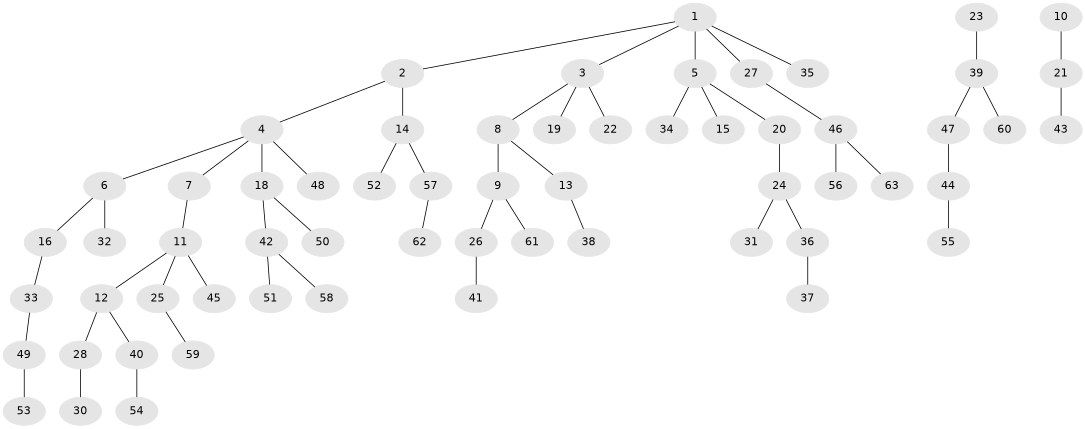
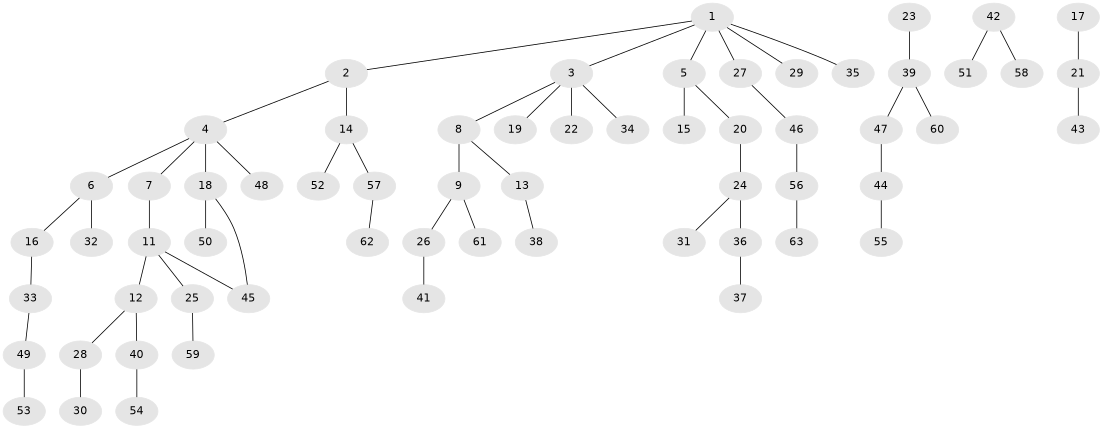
  graph {
    fontname="DejaVu Sans"
    node [color=gray90 fontname="DejaVu Sans" style=filled]
    edge [fontname="DejaVu Sans"]
    1
    2
    3
    5
    27
+   29
    35
    4
    14
    8
    19
    22
    34
    15
    20
    23
    39
    46
    6
    7
    18
    48
    52
    57
    9
    13
    16
    32
    11
    42
    50
    24
    33
    12
    25
    45
    26
    61
    38
    41
-   17 [label=10]
+   17
    21
    28
    40
    59
    30
    54
    62
    49
    43
    51
    58
    31
    36
    47
    60
    37
    44
    55
    56
    63
    53
    1 -- 2
    1 -- 3
    1 -- 5
    1 -- 27
+   1 -- 29
    1 -- 35
    2 -- 4
    2 -- 14
    3 -- 8
    3 -- 19
    3 -- 22
-   5 -- 34
+   3 -- 34
    5 -- 15
    5 -- 20
    27 -- 46
    4 -- 6
    4 -- 7
    4 -- 18
    4 -- 48
    14 -- 52
    14 -- 57
    8 -- 9
    8 -- 13
    20 -- 24
    23 -- 39
    39 -- 47
    39 -- 60
    46 -- 56
-   46 -- 63
+   56 -- 63
    6 -- 16
    6 -- 32
    7 -- 11
-   18 -- 42
+   18 -- 45
    18 -- 50
    57 -- 62
    9 -- 26
    9 -- 61
    13 -- 38
    16 -- 33
    11 -- 12
    11 -- 25
    11 -- 45
    42 -- 51
    42 -- 58
    24 -- 31
    24 -- 36
    33 -- 49
    12 -- 28
    12 -- 40
    25 -- 59
    26 -- 41
    17 -- 21
    21 -- 43
    28 -- 30
    40 -- 54
    49 -- 53
    36 -- 37
    47 -- 44
    44 -- 55
  }
